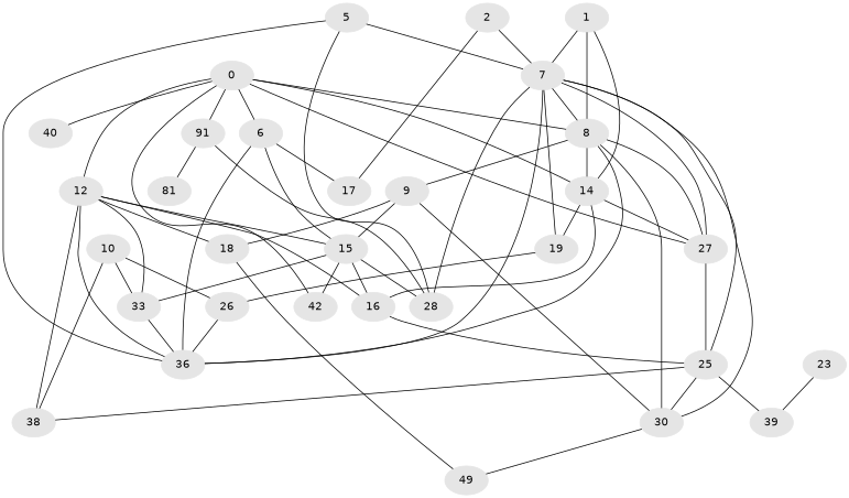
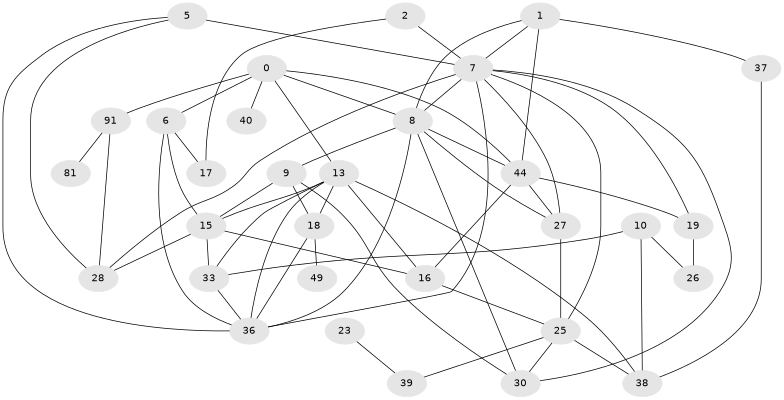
  graph {
    fontname="DejaVu Sans"
    node [color=gray90 fontname="DejaVu Sans" style=filled]
    edge [fontname="DejaVu Sans" weight=1.0]
    1
    7
    8
-   14
+   14 [label=44]
+   37
    n6 [label=27]
    28
    36
    19
    25
    30
    9
    16
    26
    38
    2
    17
    n18 [label=0]
    6
    n20 [label=91]
-   12
+   12 [label=13]
    40
-   42
    15
    n25 [label=81]
    18
    33
    5
    39
    n30 [label=49]
    10
    n32 [label=23]
    1 -- 7
    1 -- 8
    1 -- 14
+   1 -- 37
    7 -- 8 [weight=3.0]
    7 -- n6
    7 -- 28
    7 -- 36 [weight=2.0]
    7 -- 19
    7 -- 25
    7 -- 30
    8 -- 14
    8 -- n6
    8 -- 36
    8 -- 30 [weight=2.0]
    8 -- 9
    14 -- n6
    14 -- 19
    14 -- 16
+   37 -- 38
    n6 -- 25
    19 -- 26
    25 -- 30
    25 -- 38
    25 -- 39
-   30 -- n30
    9 -- 30
    9 -- 15
    9 -- 18
    16 -- 25
-   26 -- 36
+   18 -- 36
    2 -- 7
    2 -- 17
    n18 -- 8
    n18 -- 14
-   n18 -- n6
    n18 -- 6
    n18 -- n20
    n18 -- 12
    n18 -- 40
-   n18 -- 42
    6 -- 36
    6 -- 17
    6 -- 15
    n20 -- 28
    n20 -- n25
    12 -- 36 [weight=2.0]
    12 -- 16
    12 -- 38
    12 -- 15
    12 -- 18
    12 -- 33
    15 -- 28
    15 -- 16
-   15 -- 42
    15 -- 33
    18 -- n30
    33 -- 36
    5 -- 7 [weight=2.0]
    5 -- 28
    5 -- 36
    10 -- 26
    10 -- 38
    10 -- 33
    n32 -- 39
  }
